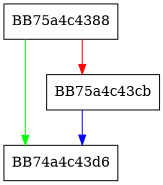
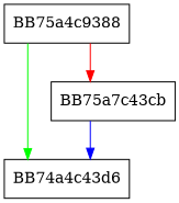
  digraph {
    splines=ortho
    node [shape=box]
    n1 [label=BB74a4c43d6]
-   BB75a4c4388
-   BB75a4c43cb
+   BB75a4c4388 [label=BB75a4c9388]
+   BB75a4c43cb [label=BB75a7c43cb]
    BB75a4c4388 -> n1 [color=green]
    BB75a4c4388 -> BB75a4c43cb [color=red]
    BB75a4c43cb -> n1 [color=blue]
  }
